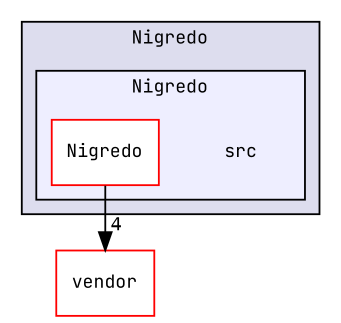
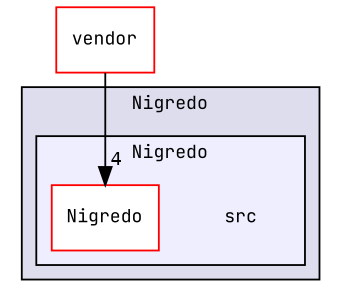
  digraph {
    compound=true
    fontname="JetBrains Mono"
    node [fontname="JetBrains Mono" fontsize=10 shape=box color=red fillcolor=white style=filled]
    n1 [label=src shape=plaintext color="" fillcolor="" style=""]
    n2 [label=Nigredo]
    n3 [label=vendor]
    subgraph cluster_1 {
      bgcolor="#ddddee"
      fontsize=10
      label=Nigredo
      pencolor=black
      subgraph cluster_2 {
        bgcolor="#eeeeff"
        fontsize=10
        pencolor=black
        n1
        n2
      }
    }
-   n2 -> n3 [headlabel=4 labeldistance=1.5 labelfontname=Helvetica labelfontsize=10 fontname="JetBrains Mono"]
+   n3 -> n2 [headlabel=4 labeldistance=1.5 labelfontname=Helvetica labelfontsize=10 fontname="JetBrains Mono"]
  }
